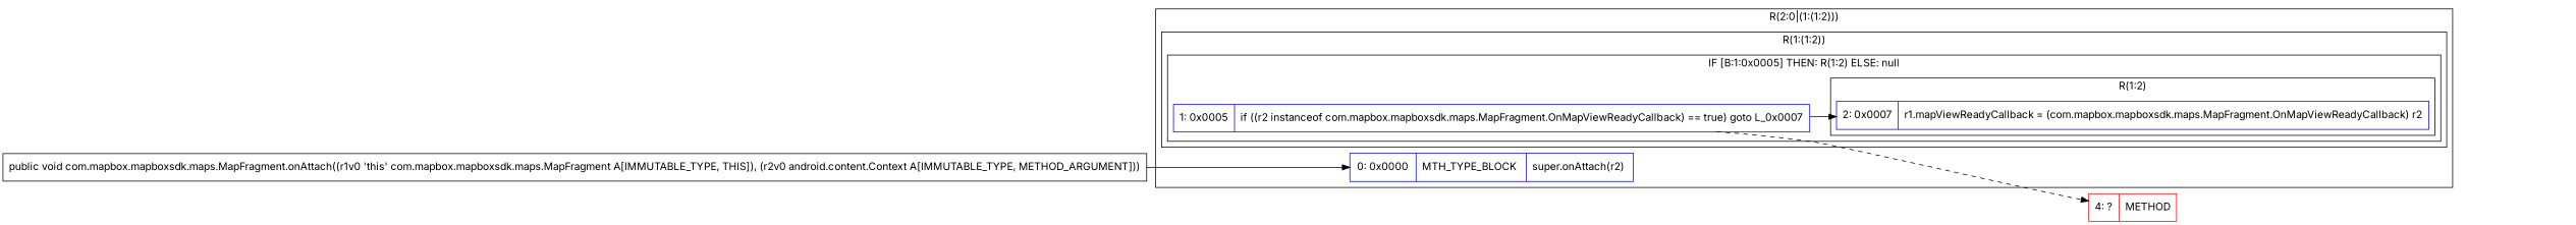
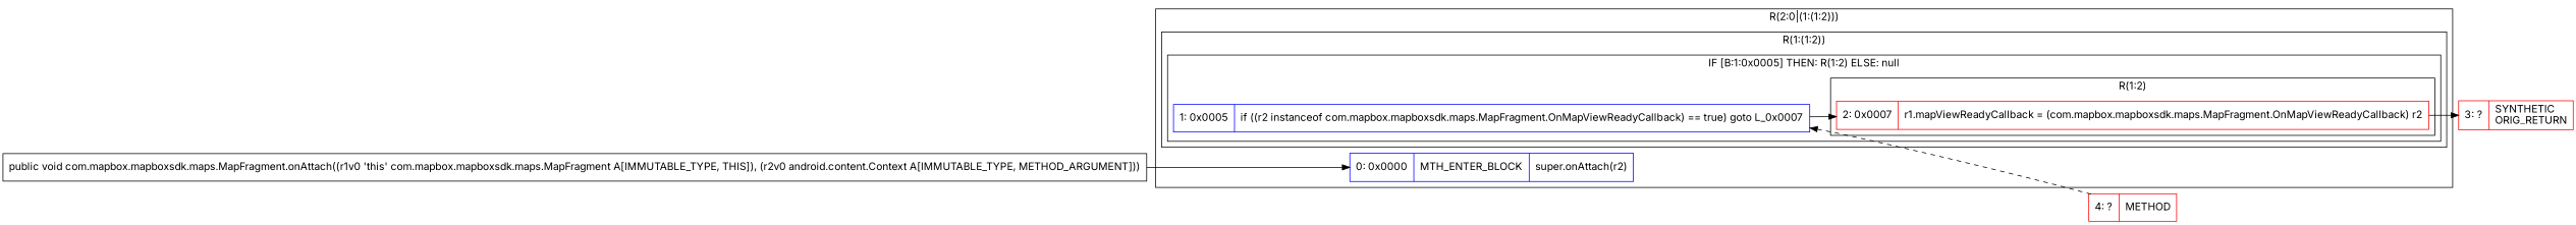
  digraph {
    fontname=Inter
    rankdir=LR
    node [color=blue fontname=Inter shape=record]
    edge [fontname=Inter]
-   n1 [label="{2\:\ 0x0007|r1.mapViewReadyCallback = (com.mapbox.mapboxsdk.maps.MapFragment.OnMapViewReadyCallback) r2\l}"]
+   n1 [color=red label="{2\:\ 0x0007|r1.mapViewReadyCallback = (com.mapbox.mapboxsdk.maps.MapFragment.OnMapViewReadyCallback) r2\l}"]
    n2 [label="{1\:\ 0x0005|if ((r2 instanceof com.mapbox.mapboxsdk.maps.MapFragment.OnMapViewReadyCallback) == true) goto L_0x0007\l}"]
-   n3 [label="{0\:\ 0x0000|MTH_TYPE_BLOCK\l|super.onAttach(r2)\l}"]
+   n3 [label="{0\:\ 0x0000|MTH_ENTER_BLOCK\l|super.onAttach(r2)\l}"]
+   n4 [color=red label="{3\:\ ?|SYNTHETIC\lORIG_RETURN\l}"]
    n5 [color=red label="{4\:\ ?|METHOD\l}"]
    n6 [label="{public void com.mapbox.mapboxsdk.maps.MapFragment.onAttach((r1v0 'this' com.mapbox.mapboxsdk.maps.MapFragment A[IMMUTABLE_TYPE, THIS]), (r2v0 android.content.Context A[IMMUTABLE_TYPE, METHOD_ARGUMENT])) }" color=""]
    subgraph cluster_1 {
      label="R(2:0|(1:(1:2)))"
      n3
      subgraph cluster_2 {
        label="R(1:(1:2))"
        subgraph cluster_3 {
          label="IF [B:1:0x0005] THEN: R(1:2) ELSE: null"
          n2
          subgraph cluster_4 {
            label="R(1:2)"
            n1
          }
        }
      }
    }
+   n1 -> n4
    n2 -> n1
-   n2 -> n5 [style=dashed]
+   n5 -> n2 [style=dashed]
    n6 -> n3
  }
